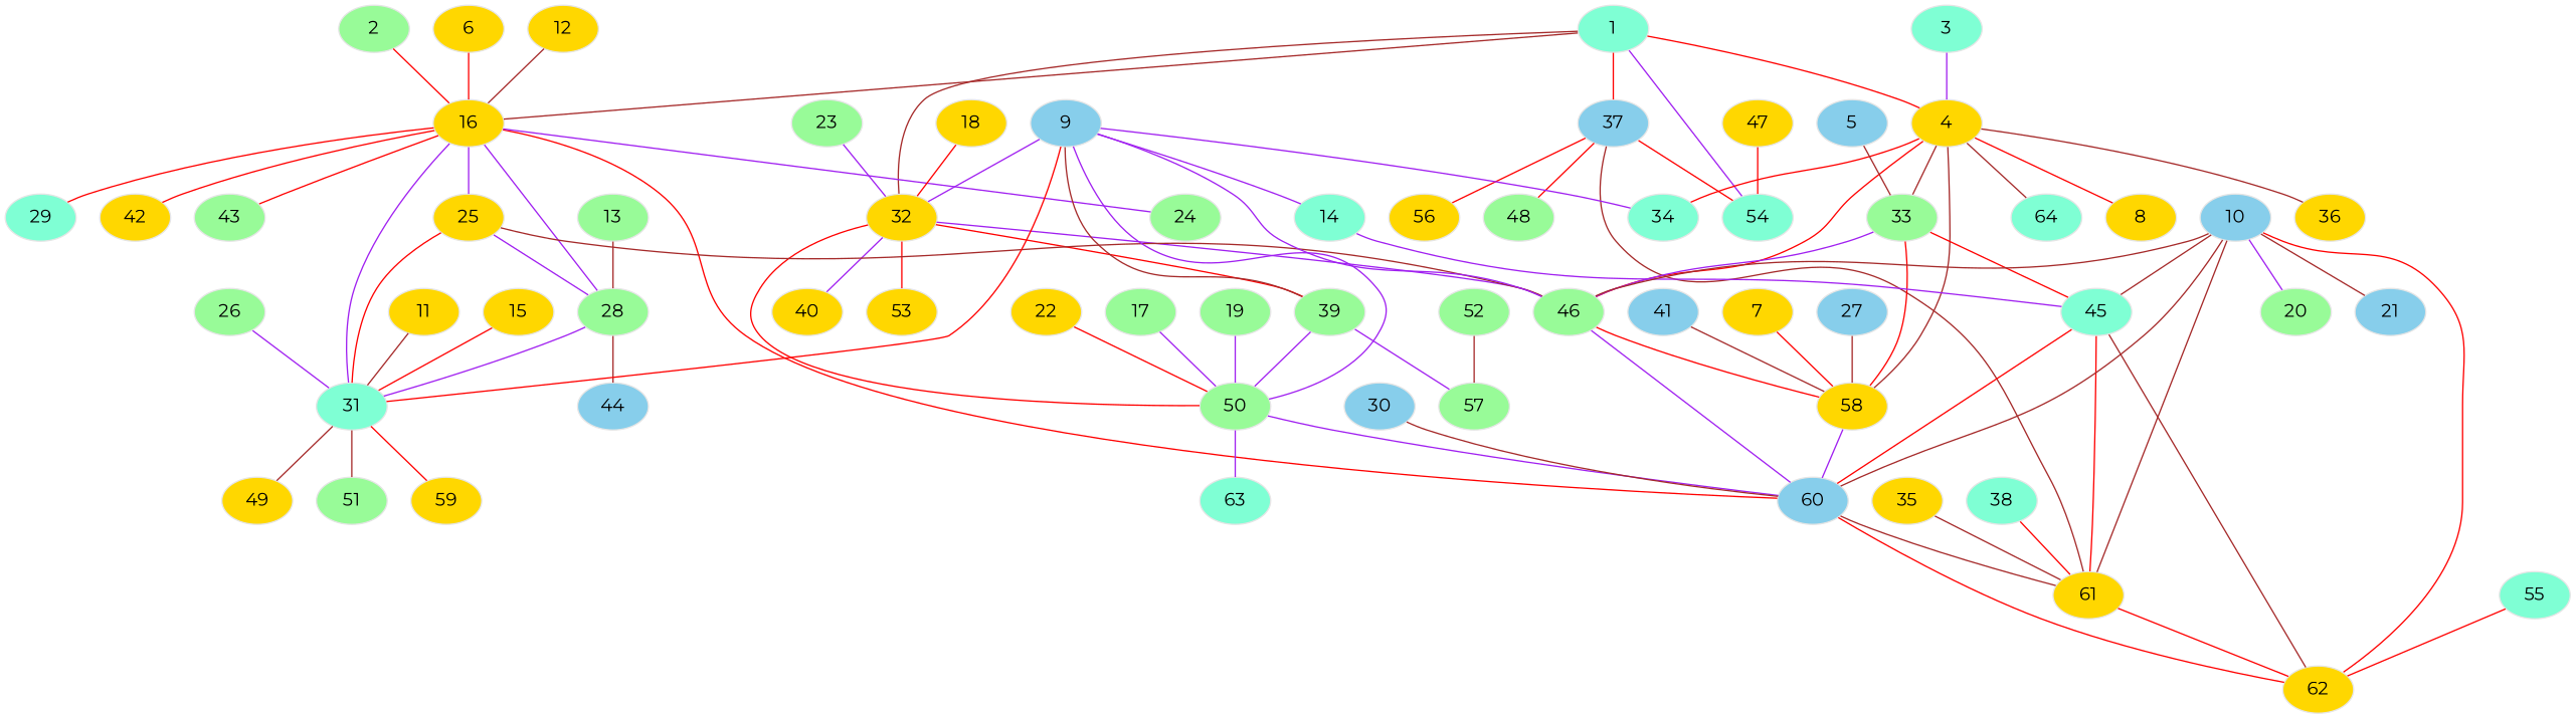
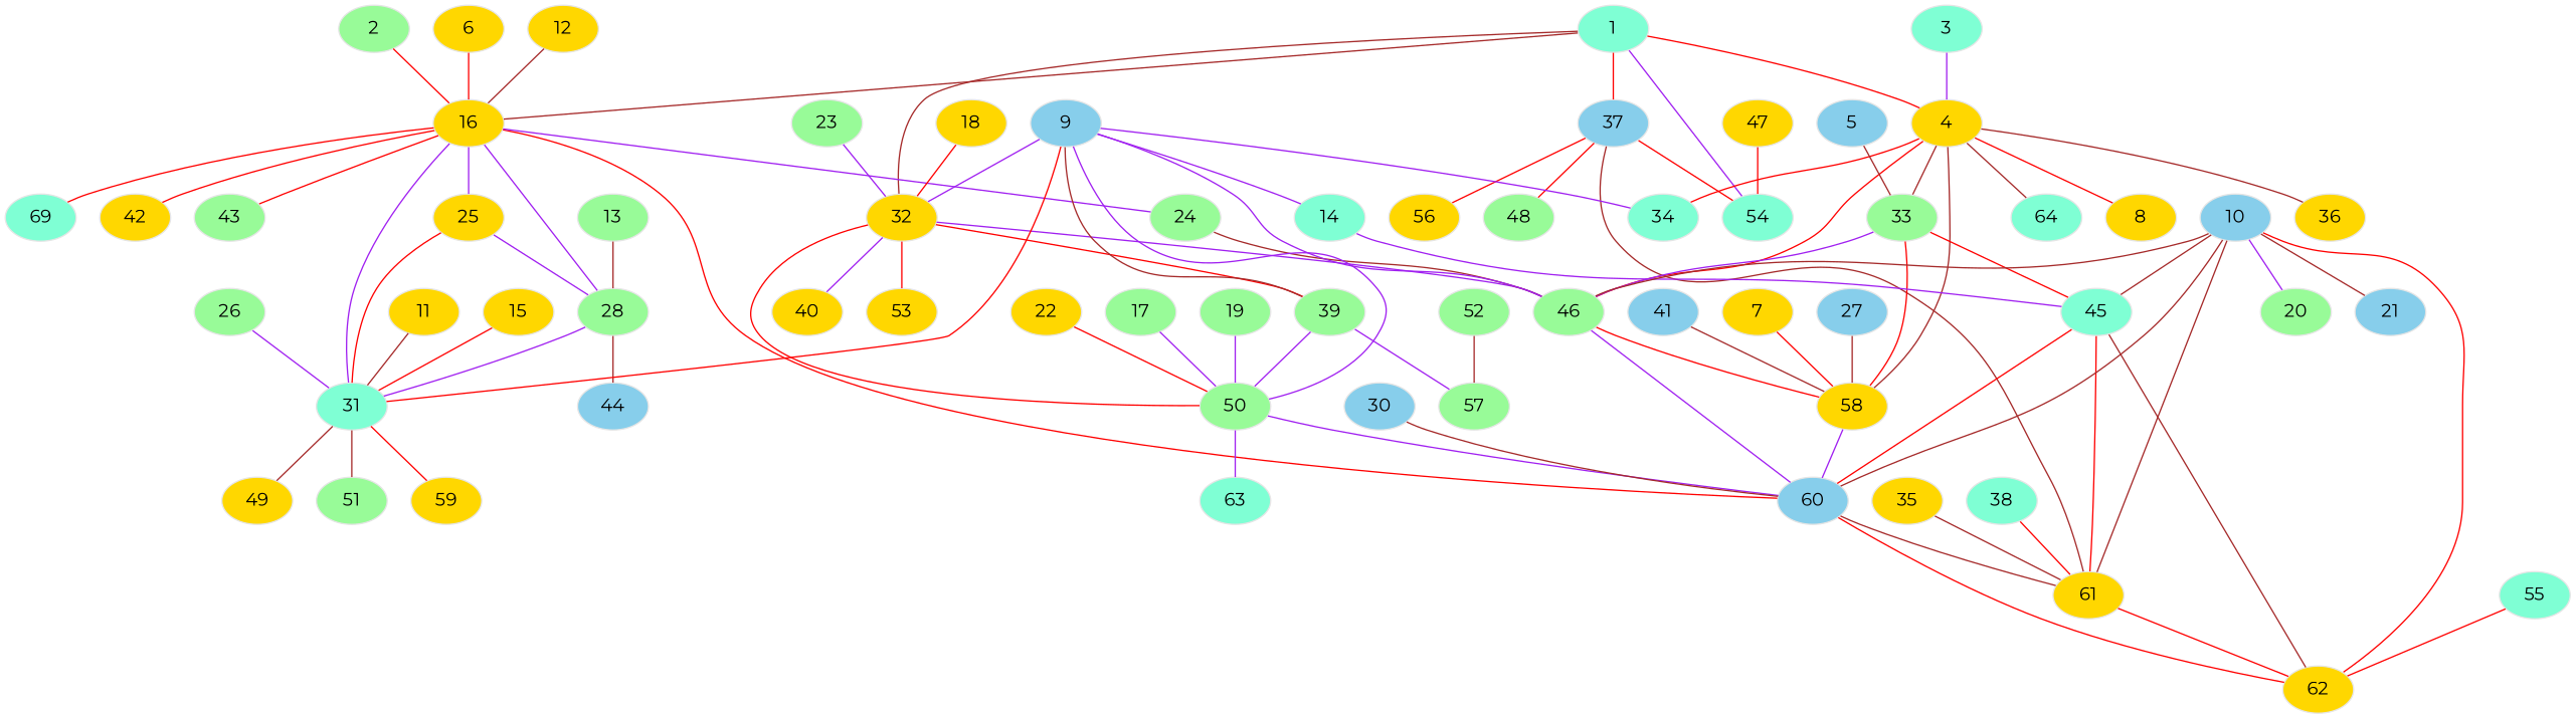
  graph {
    fontname=Montserrat
    node [color=gray90 fillcolor=gold fontname=Montserrat style=filled]
    edge [color=red fontname=Montserrat weight=1.0]
    1 [fillcolor=aquamarine]
    4
    16
    32
    37 [fillcolor=skyblue]
    54 [fillcolor=aquamarine]
    8
    33 [fillcolor=palegreen]
    34 [fillcolor=aquamarine]
    36
    46 [fillcolor=palegreen]
    58
    64 [fillcolor=aquamarine]
    31 [fillcolor=aquamarine]
    60 [fillcolor=skyblue]
    28 [fillcolor=palegreen]
    24 [fillcolor=palegreen]
    25
-   29 [fillcolor=aquamarine]
+   29 [fillcolor=aquamarine label=69]
    42
    43 [fillcolor=palegreen]
    39 [fillcolor=palegreen]
    50 [fillcolor=palegreen]
    40
    53
    61
    48 [fillcolor=palegreen]
    56
    2 [fillcolor=palegreen]
    3 [fillcolor=aquamarine]
    45 [fillcolor=aquamarine]
    62
    5 [fillcolor=skyblue]
    6
    7
    9 [fillcolor=skyblue]
    14 [fillcolor=aquamarine]
    49
    51 [fillcolor=palegreen]
    59
    57 [fillcolor=palegreen]
    63 [fillcolor=aquamarine]
    10 [fillcolor=skyblue]
    20 [fillcolor=palegreen]
    21 [fillcolor=skyblue]
    11
    12
    13 [fillcolor=palegreen]
    44 [fillcolor=skyblue]
    15
    17 [fillcolor=palegreen]
    18
    19 [fillcolor=palegreen]
    22
    23 [fillcolor=palegreen]
    26 [fillcolor=palegreen]
    27 [fillcolor=skyblue]
    30 [fillcolor=skyblue]
    35
    38 [fillcolor=aquamarine]
    41 [fillcolor=skyblue]
    47
    52 [fillcolor=palegreen]
    55 [fillcolor=aquamarine]
    1 -- 4
    1 -- 16 [color=brown]
    1 -- 32 [color=brown]
    1 -- 37 [weight=6.0]
    1 -- 54 [color=purple weight=3.0]
    4 -- 8
    4 -- 33 [color=brown weight=3.0]
    4 -- 34
    4 -- 36 [color=brown]
    4 -- 46 [weight=3.0]
    4 -- 58 [color=brown weight=3.0]
    4 -- 64 [color=brown]
    16 -- 31 [color=purple weight=3.0]
    16 -- 60
    16 -- 28 [color=purple weight=3.0]
    16 -- 24 [color=purple]
    16 -- 25 [color=purple weight=3.0]
    16 -- 29
    16 -- 42
    16 -- 43
    32 -- 46 [color=purple]
    32 -- 39 [weight=2.0]
    32 -- 50 [weight=2.0]
    32 -- 40 [color=purple]
    32 -- 53
    37 -- 54 [weight=2.0]
    37 -- 61 [color=brown]
    37 -- 48
    37 -- 56
    33 -- 46 [color=purple]
    33 -- 58
    33 -- 45
    46 -- 58
    46 -- 60 [color=purple]
    58 -- 60 [color=purple]
    31 -- 49 [color=brown]
    31 -- 51 [color=brown]
    31 -- 59
    60 -- 61 [color=brown]
    60 -- 62
    28 -- 31 [color=purple]
    28 -- 44 [color=brown]
-   25 -- 46 [color=brown]
+   24 -- 46 [color=brown]
    25 -- 31
    25 -- 28 [color=purple]
    39 -- 50 [color=purple]
    39 -- 57 [color=purple]
    50 -- 60 [color=purple]
    50 -- 63 [color=purple]
    61 -- 62
    2 -- 16
    3 -- 4 [color=purple]
    45 -- 60
    45 -- 61
    45 -- 62 [color=brown]
    5 -- 33 [color=brown]
    6 -- 16
    7 -- 58
    9 -- 32 [color=purple weight=4.0]
    9 -- 34 [color=purple]
    9 -- 46 [color=purple]
    9 -- 31
    9 -- 39 [color=brown weight=2.0]
    9 -- 50 [color=purple weight=2.0]
    9 -- 14 [color=purple]
    14 -- 45 [color=purple]
    10 -- 46 [color=brown]
    10 -- 60 [color=brown weight=2.0]
    10 -- 61 [color=brown weight=2.0]
    10 -- 45 [color=brown weight=2.0]
    10 -- 62 [weight=2.0]
    10 -- 20 [color=purple]
    10 -- 21 [color=brown]
    11 -- 31 [color=brown]
    12 -- 16 [color=brown]
    13 -- 28 [color=brown]
    15 -- 31
    17 -- 50 [color=purple]
    18 -- 32
    19 -- 50 [color=purple]
    22 -- 50
    23 -- 32 [color=purple]
    26 -- 31 [color=purple]
    27 -- 58 [color=brown]
    30 -- 60 [color=brown]
    35 -- 61 [color=brown]
    38 -- 61
    41 -- 58 [color=brown]
    47 -- 54
    52 -- 57 [color=brown]
    55 -- 62
  }
